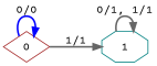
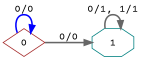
  digraph {
    rankdir=LR
    fontname="Courier Prime"
    node [fontname="Courier Prime"]
    edge [color=gray40 style=bold fontname="Courier Prime"]
    0 [shape=diamond color=brown]
    1 [shape=octagon color=teal]
    0 -> 0 [label="0/0" color=blue]
-   0 -> 1 [label="1/1"]
+   0 -> 1 [label="0/0"]
    1 -> 1 [label="0/1, 1/1"]
  }
